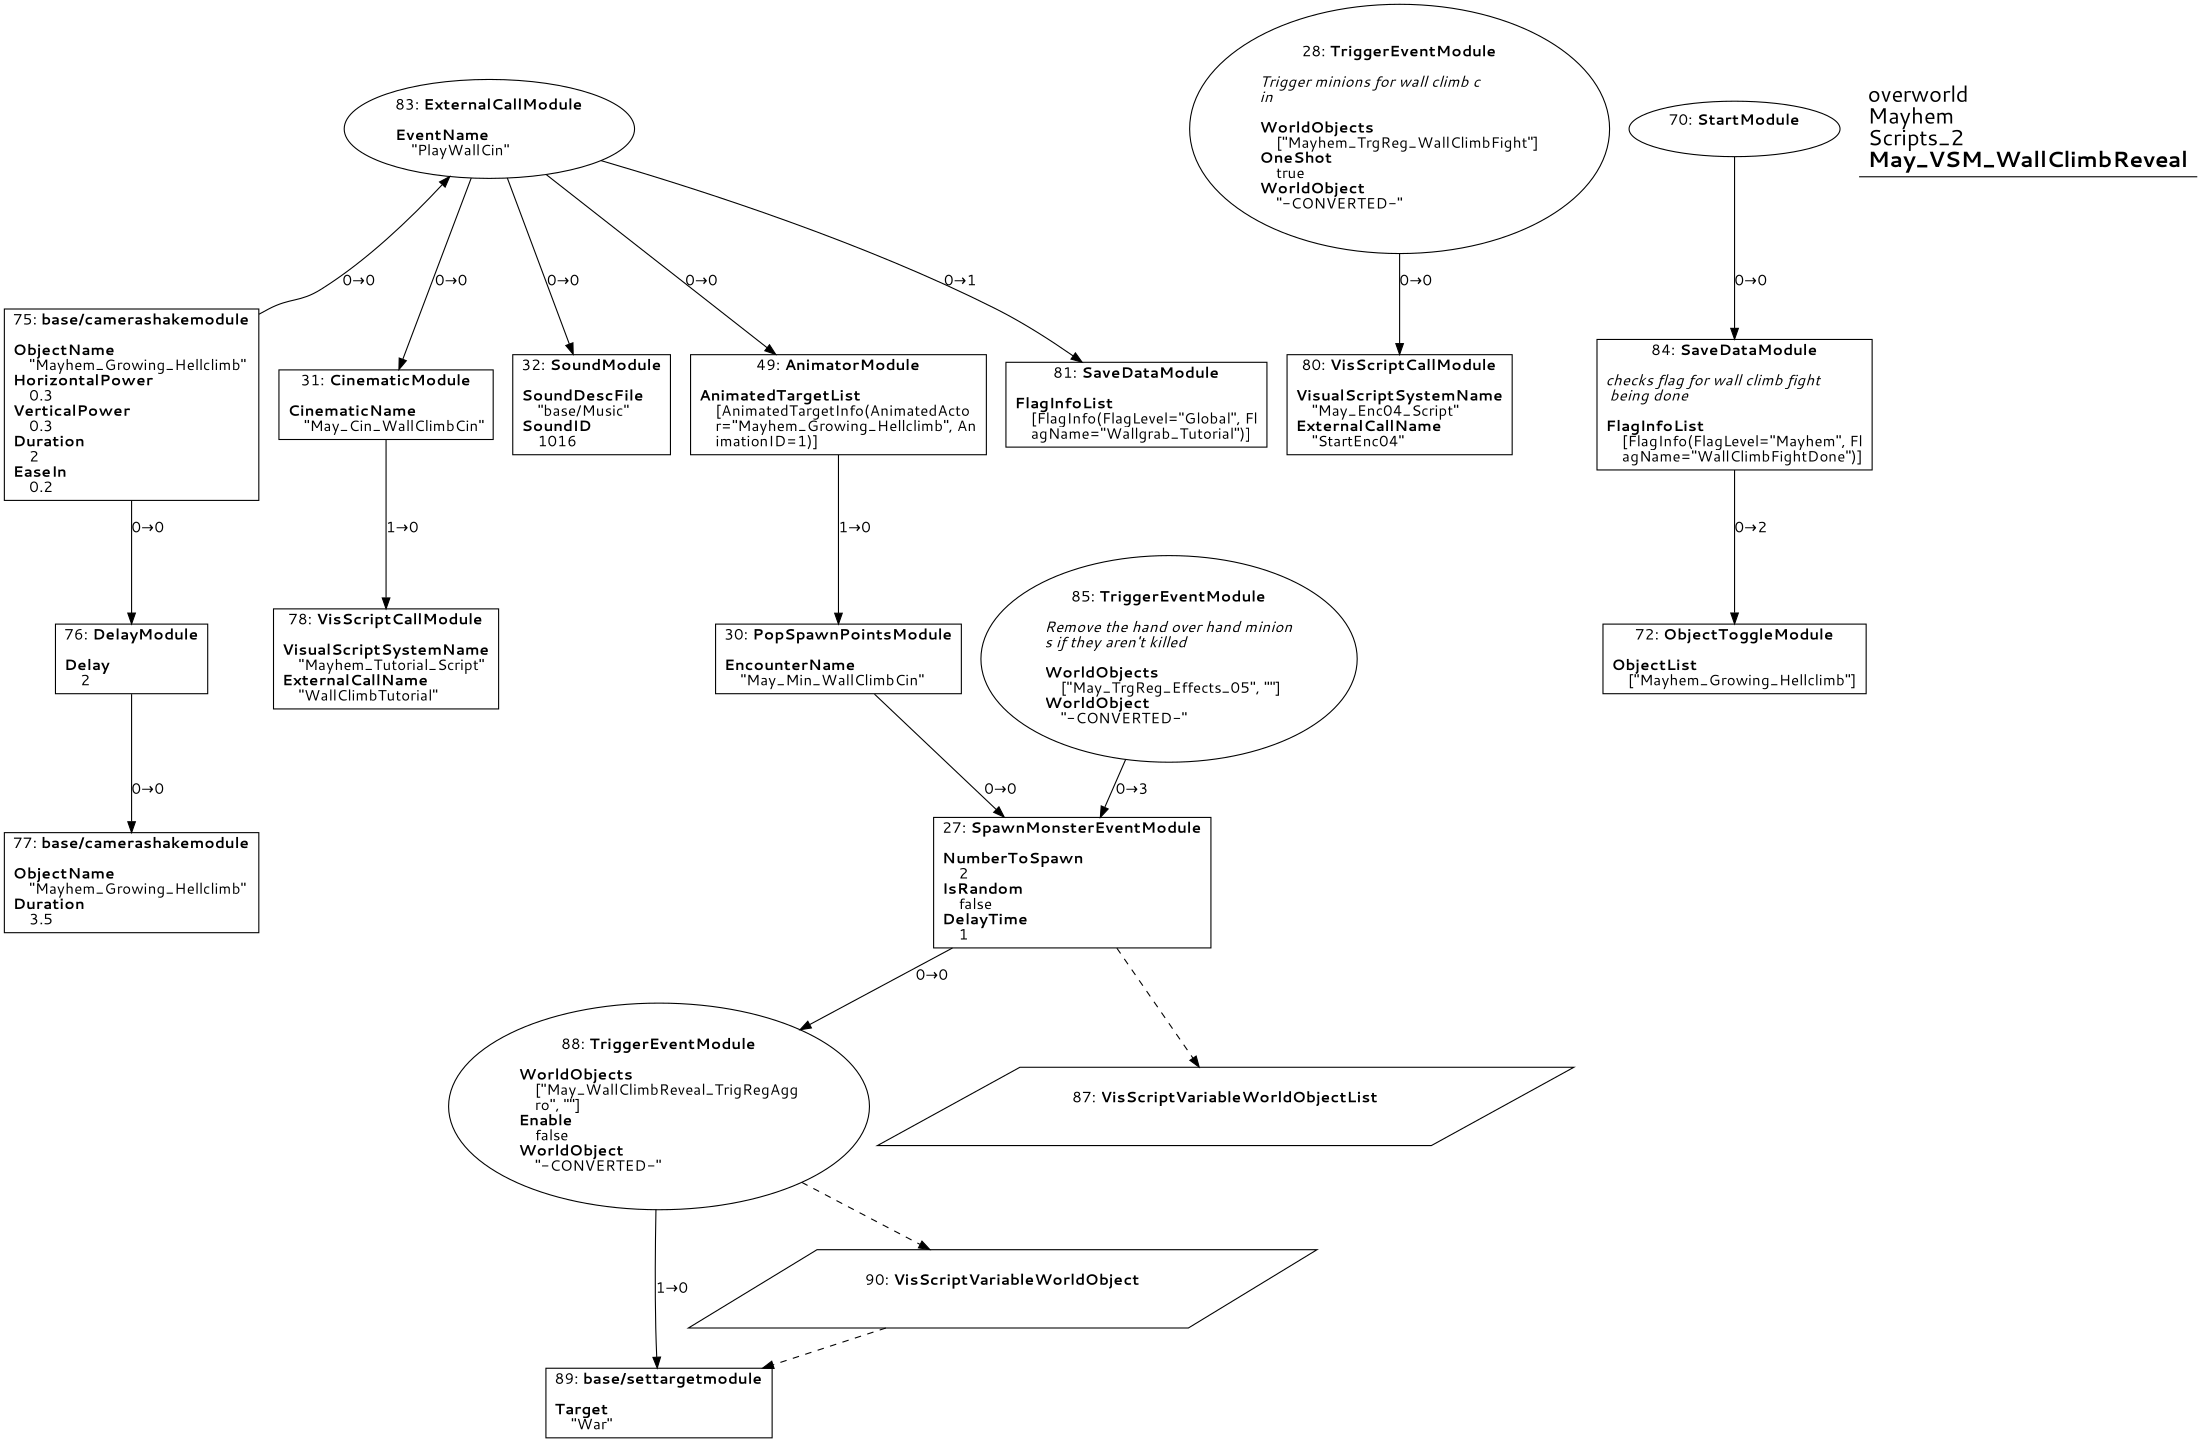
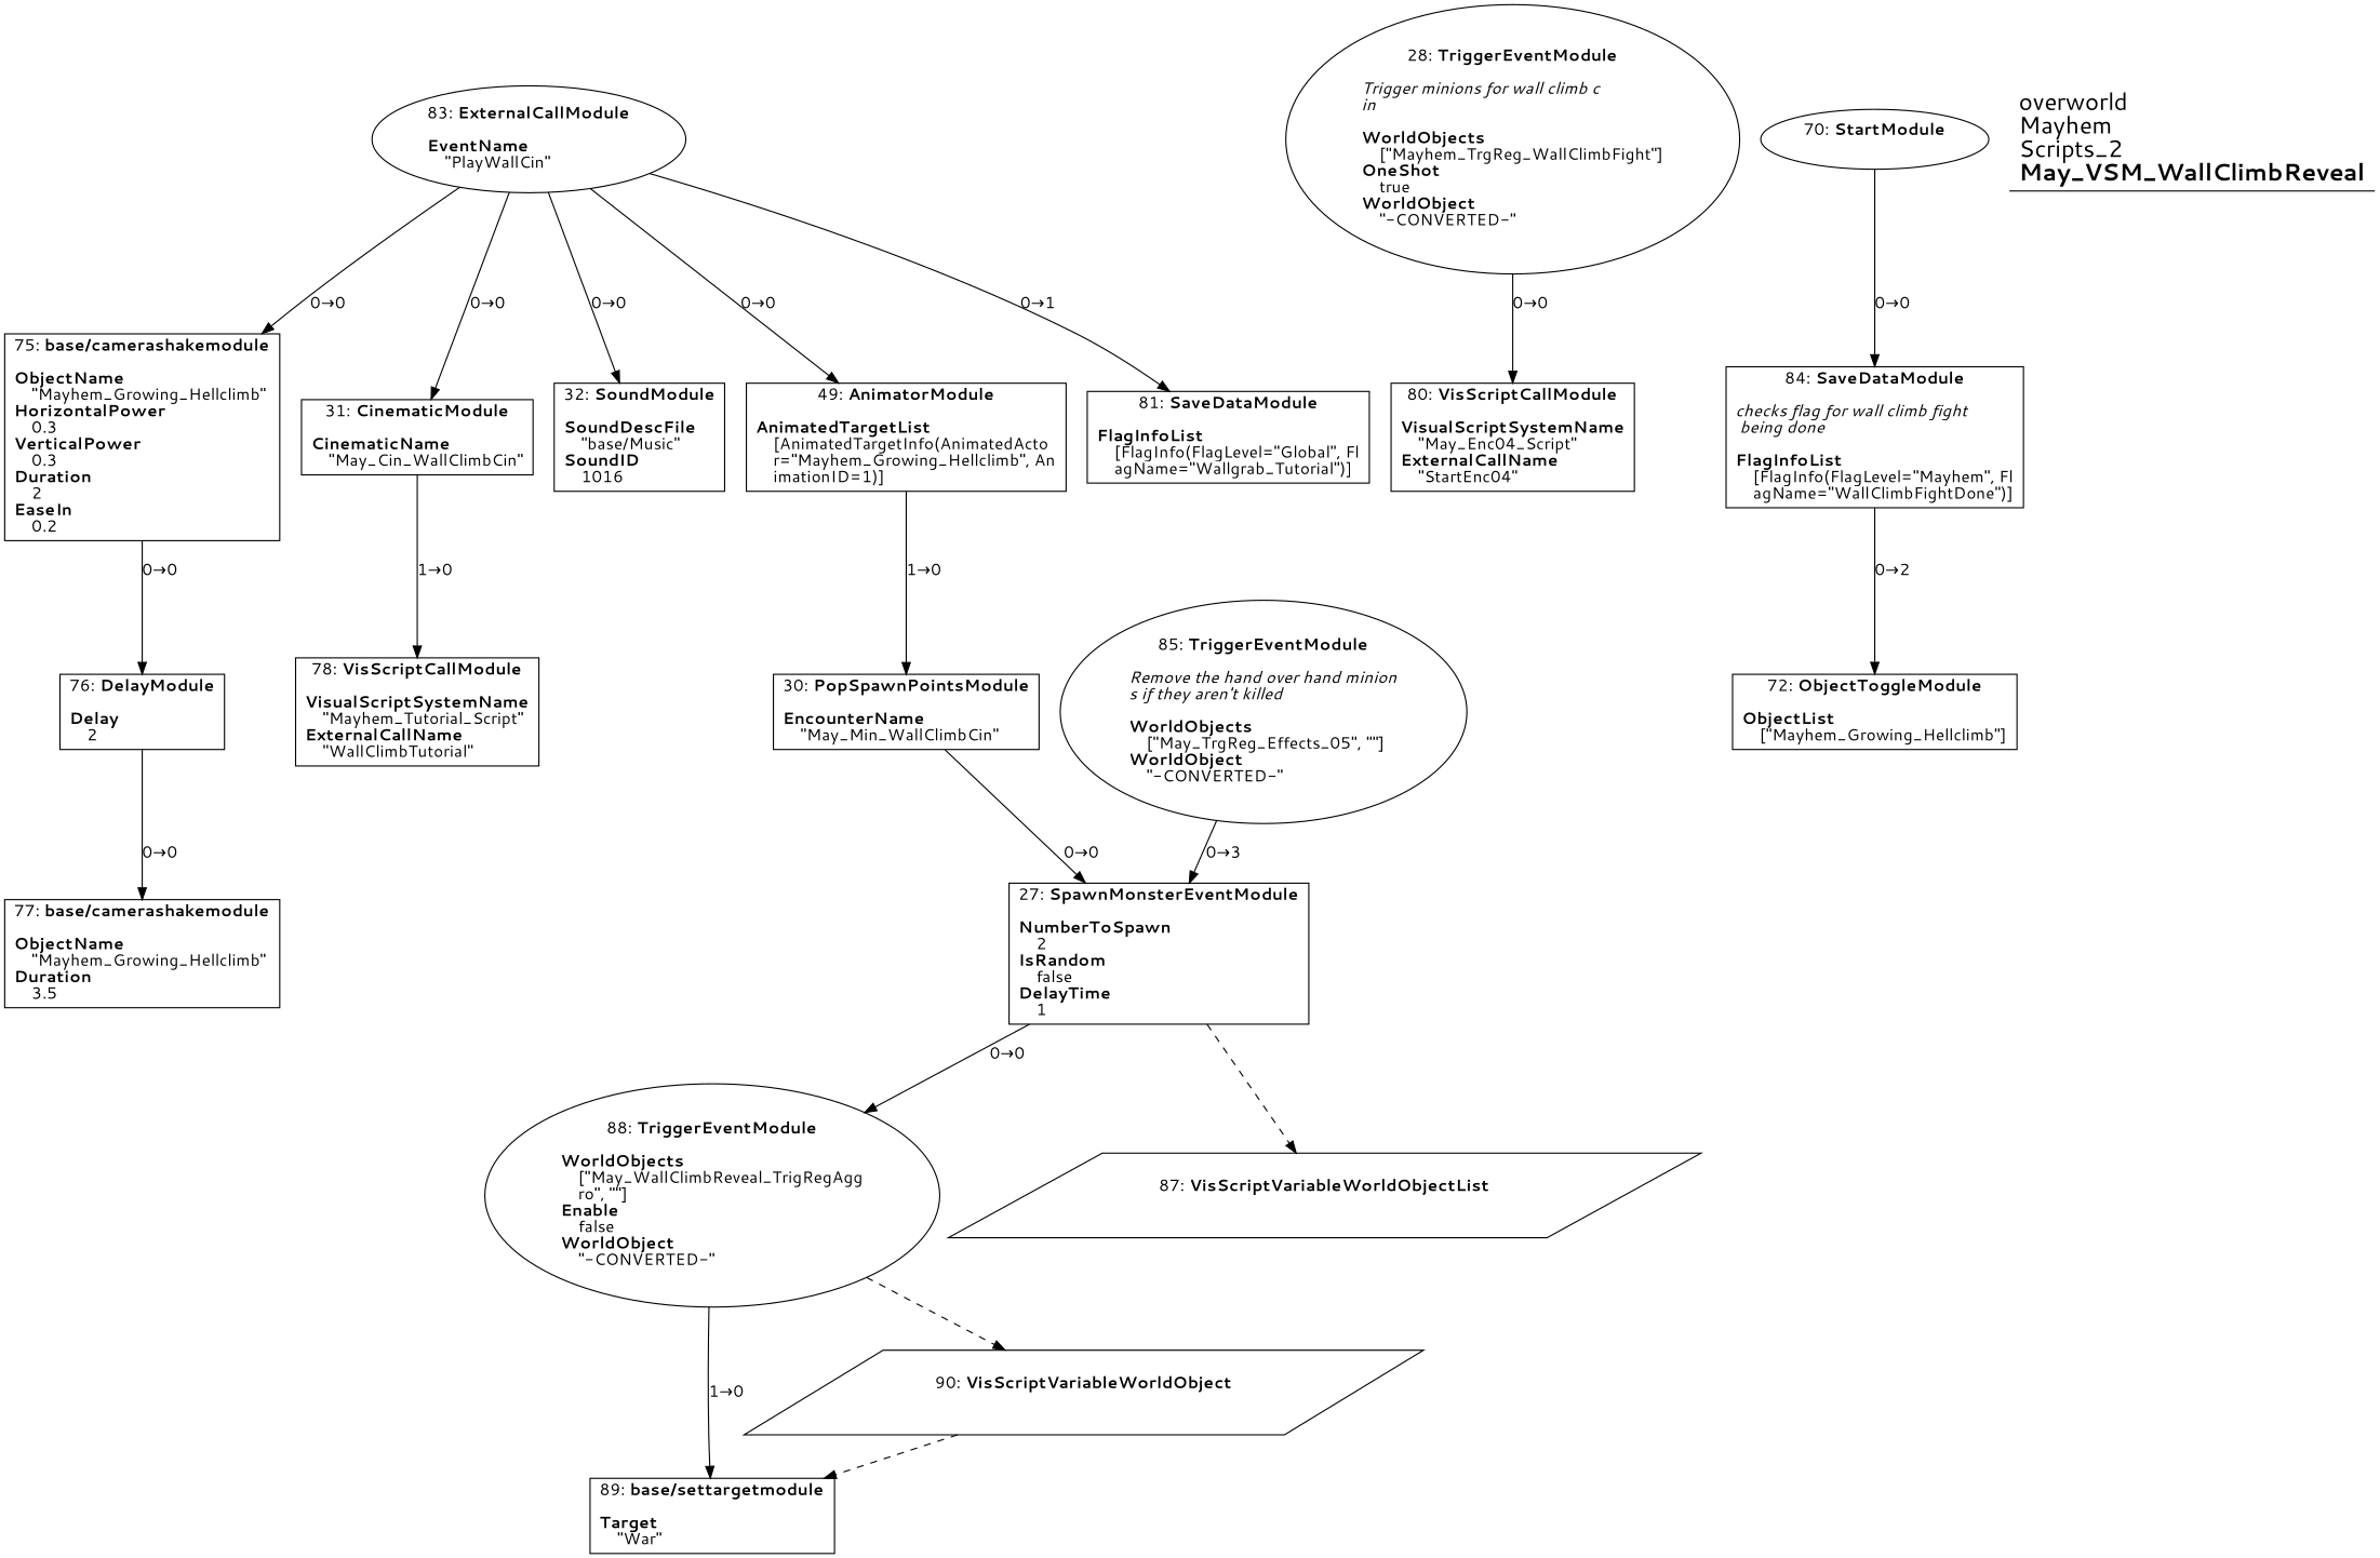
  digraph {
    fontname="Segoe UI"
    splines=spline
    node [fontname="Segoe UI" shape=box]
    edge [fontname="Segoe UI"]
    n1 [label=<27: <b>SpawnMonsterEventModule</b><br/><br/><b>NumberToSpawn</b><br align="left"/>    2<br align="left"/><b>IsRandom</b><br align="left"/>    false<br align="left"/><b>DelayTime</b><br align="left"/>    1<br align="left"/>>]
    n2 [label=<88: <b>TriggerEventModule</b><br/><br/><b>WorldObjects</b><br align="left"/>    [&quot;May_WallClimbReveal_TrigRegAgg<br align="left"/>    ro&quot;, &quot;&quot;]<br align="left"/><b>Enable</b><br align="left"/>    false<br align="left"/><b>WorldObject</b><br align="left"/>    &quot;-CONVERTED-&quot;<br align="left"/>> shape=oval]
    n3 [label=<87: <b>VisScriptVariableWorldObjectList</b><br/><br/>> shape=parallelogram]
    n4 [label=<89: <b>base/settargetmodule</b><br/><br/><b>Target</b><br align="left"/>    &quot;War&quot;<br align="left"/>>]
    n5 [label=<90: <b>VisScriptVariableWorldObject</b><br/><br/>> shape=parallelogram]
    n6 [label=<28: <b>TriggerEventModule</b><br/><br/><i>Trigger minions for wall climb c<br align="left"/>in<br align="left"/></i><br align="left"/><b>WorldObjects</b><br align="left"/>    [&quot;Mayhem_TrgReg_WallClimbFight&quot;]<br align="left"/><b>OneShot</b><br align="left"/>    true<br align="left"/><b>WorldObject</b><br align="left"/>    &quot;-CONVERTED-&quot;<br align="left"/>> shape=oval]
    n7 [label=<80: <b>VisScriptCallModule</b><br/><br/><b>VisualScriptSystemName</b><br align="left"/>    &quot;May_Enc04_Script&quot;<br align="left"/><b>ExternalCallName</b><br align="left"/>    &quot;StartEnc04&quot;<br align="left"/>>]
    n8 [label=<30: <b>PopSpawnPointsModule</b><br/><br/><b>EncounterName</b><br align="left"/>    &quot;May_Min_WallClimbCin&quot;<br align="left"/>>]
    n9 [label=<31: <b>CinematicModule</b><br/><br/><b>CinematicName</b><br align="left"/>    &quot;May_Cin_WallClimbCin&quot;<br align="left"/>>]
    n10 [label=<78: <b>VisScriptCallModule</b><br/><br/><b>VisualScriptSystemName</b><br align="left"/>    &quot;Mayhem_Tutorial_Script&quot;<br align="left"/><b>ExternalCallName</b><br align="left"/>    &quot;WallClimbTutorial&quot;<br align="left"/>>]
    n11 [label=<32: <b>SoundModule</b><br/><br/><b>SoundDescFile</b><br align="left"/>    &quot;base/Music&quot;<br align="left"/><b>SoundID</b><br align="left"/>    1016<br align="left"/>>]
    n12 [label=<49: <b>AnimatorModule</b><br/><br/><b>AnimatedTargetList</b><br align="left"/>    [AnimatedTargetInfo(AnimatedActo<br align="left"/>    r=&quot;Mayhem_Growing_Hellclimb&quot;, An<br align="left"/>    imationID=1)]<br align="left"/>>]
    n13 [label=<70: <b>StartModule</b><br/><br/>> shape=oval]
    n14 [label=<84: <b>SaveDataModule</b><br/><br/><i>checks flag for wall climb fight<br align="left"/> being done<br align="left"/></i><br align="left"/><b>FlagInfoList</b><br align="left"/>    [FlagInfo(FlagLevel=&quot;Mayhem&quot;, Fl<br align="left"/>    agName=&quot;WallClimbFightDone&quot;)]<br align="left"/>>]
    n15 [label=<72: <b>ObjectToggleModule</b><br/><br/><b>ObjectList</b><br align="left"/>    [&quot;Mayhem_Growing_Hellclimb&quot;]<br align="left"/>>]
    n16 [label=<75: <b>base/camerashakemodule</b><br/><br/><b>ObjectName</b><br align="left"/>    &quot;Mayhem_Growing_Hellclimb&quot;<br align="left"/><b>HorizontalPower</b><br align="left"/>    0.3<br align="left"/><b>VerticalPower</b><br align="left"/>    0.3<br align="left"/><b>Duration</b><br align="left"/>    2<br align="left"/><b>EaseIn</b><br align="left"/>    0.2<br align="left"/>>]
    n17 [label=<76: <b>DelayModule</b><br/><br/><b>Delay</b><br align="left"/>    2<br align="left"/>>]
    n18 [label=<77: <b>base/camerashakemodule</b><br/><br/><b>ObjectName</b><br align="left"/>    &quot;Mayhem_Growing_Hellclimb&quot;<br align="left"/><b>Duration</b><br align="left"/>    3.5<br align="left"/>>]
    n19 [label=<81: <b>SaveDataModule</b><br/><br/><b>FlagInfoList</b><br align="left"/>    [FlagInfo(FlagLevel=&quot;Global&quot;, Fl<br align="left"/>    agName=&quot;Wallgrab_Tutorial&quot;)]<br align="left"/>>]
    n20 [label=<83: <b>ExternalCallModule</b><br/><br/><b>EventName</b><br align="left"/>    &quot;PlayWallCin&quot;<br align="left"/>> shape=oval]
    n21 [label=<85: <b>TriggerEventModule</b><br/><br/><i>Remove the hand over hand minion<br align="left"/>s if they aren't killed<br align="left"/></i><br align="left"/><b>WorldObjects</b><br align="left"/>    [&quot;May_TrgReg_Effects_05&quot;, &quot;&quot;]<br align="left"/><b>WorldObject</b><br align="left"/>    &quot;-CONVERTED-&quot;<br align="left"/>> shape=oval]
    n22 [label=<<font point-size="20">overworld<br align="left"/>Mayhem<br align="left"/>Scripts_2<br align="left"/><b>May_VSM_WallClimbReveal</b><br align="left"/></font>> shape=underline]
    n1 -> n2 [label="0→0"]
    n1 -> n3 [style=dashed]
    n2 -> n4 [label="1→0"]
    n2 -> n5 [style=dashed]
    n5 -> n4 [style=dashed]
    n6 -> n7 [label="0→0"]
    n8 -> n1 [label="0→0"]
    n9 -> n10 [label="1→0"]
    n12 -> n8 [label="1→0"]
    n13 -> n14 [label="0→0"]
    n14 -> n15 [label="0→2"]
    n16 -> n17 [label="0→0"]
    n17 -> n18 [label="0→0"]
    n20 -> n9 [label="0→0"]
    n20 -> n11 [label="0→0"]
    n20 -> n12 [label="0→0"]
-   n16 -> n20 [label="0→0"]
+   n20 -> n16 [label="0→0"]
    n20 -> n19 [label="0→1"]
    n21 -> n1 [label="0→3"]
  }
